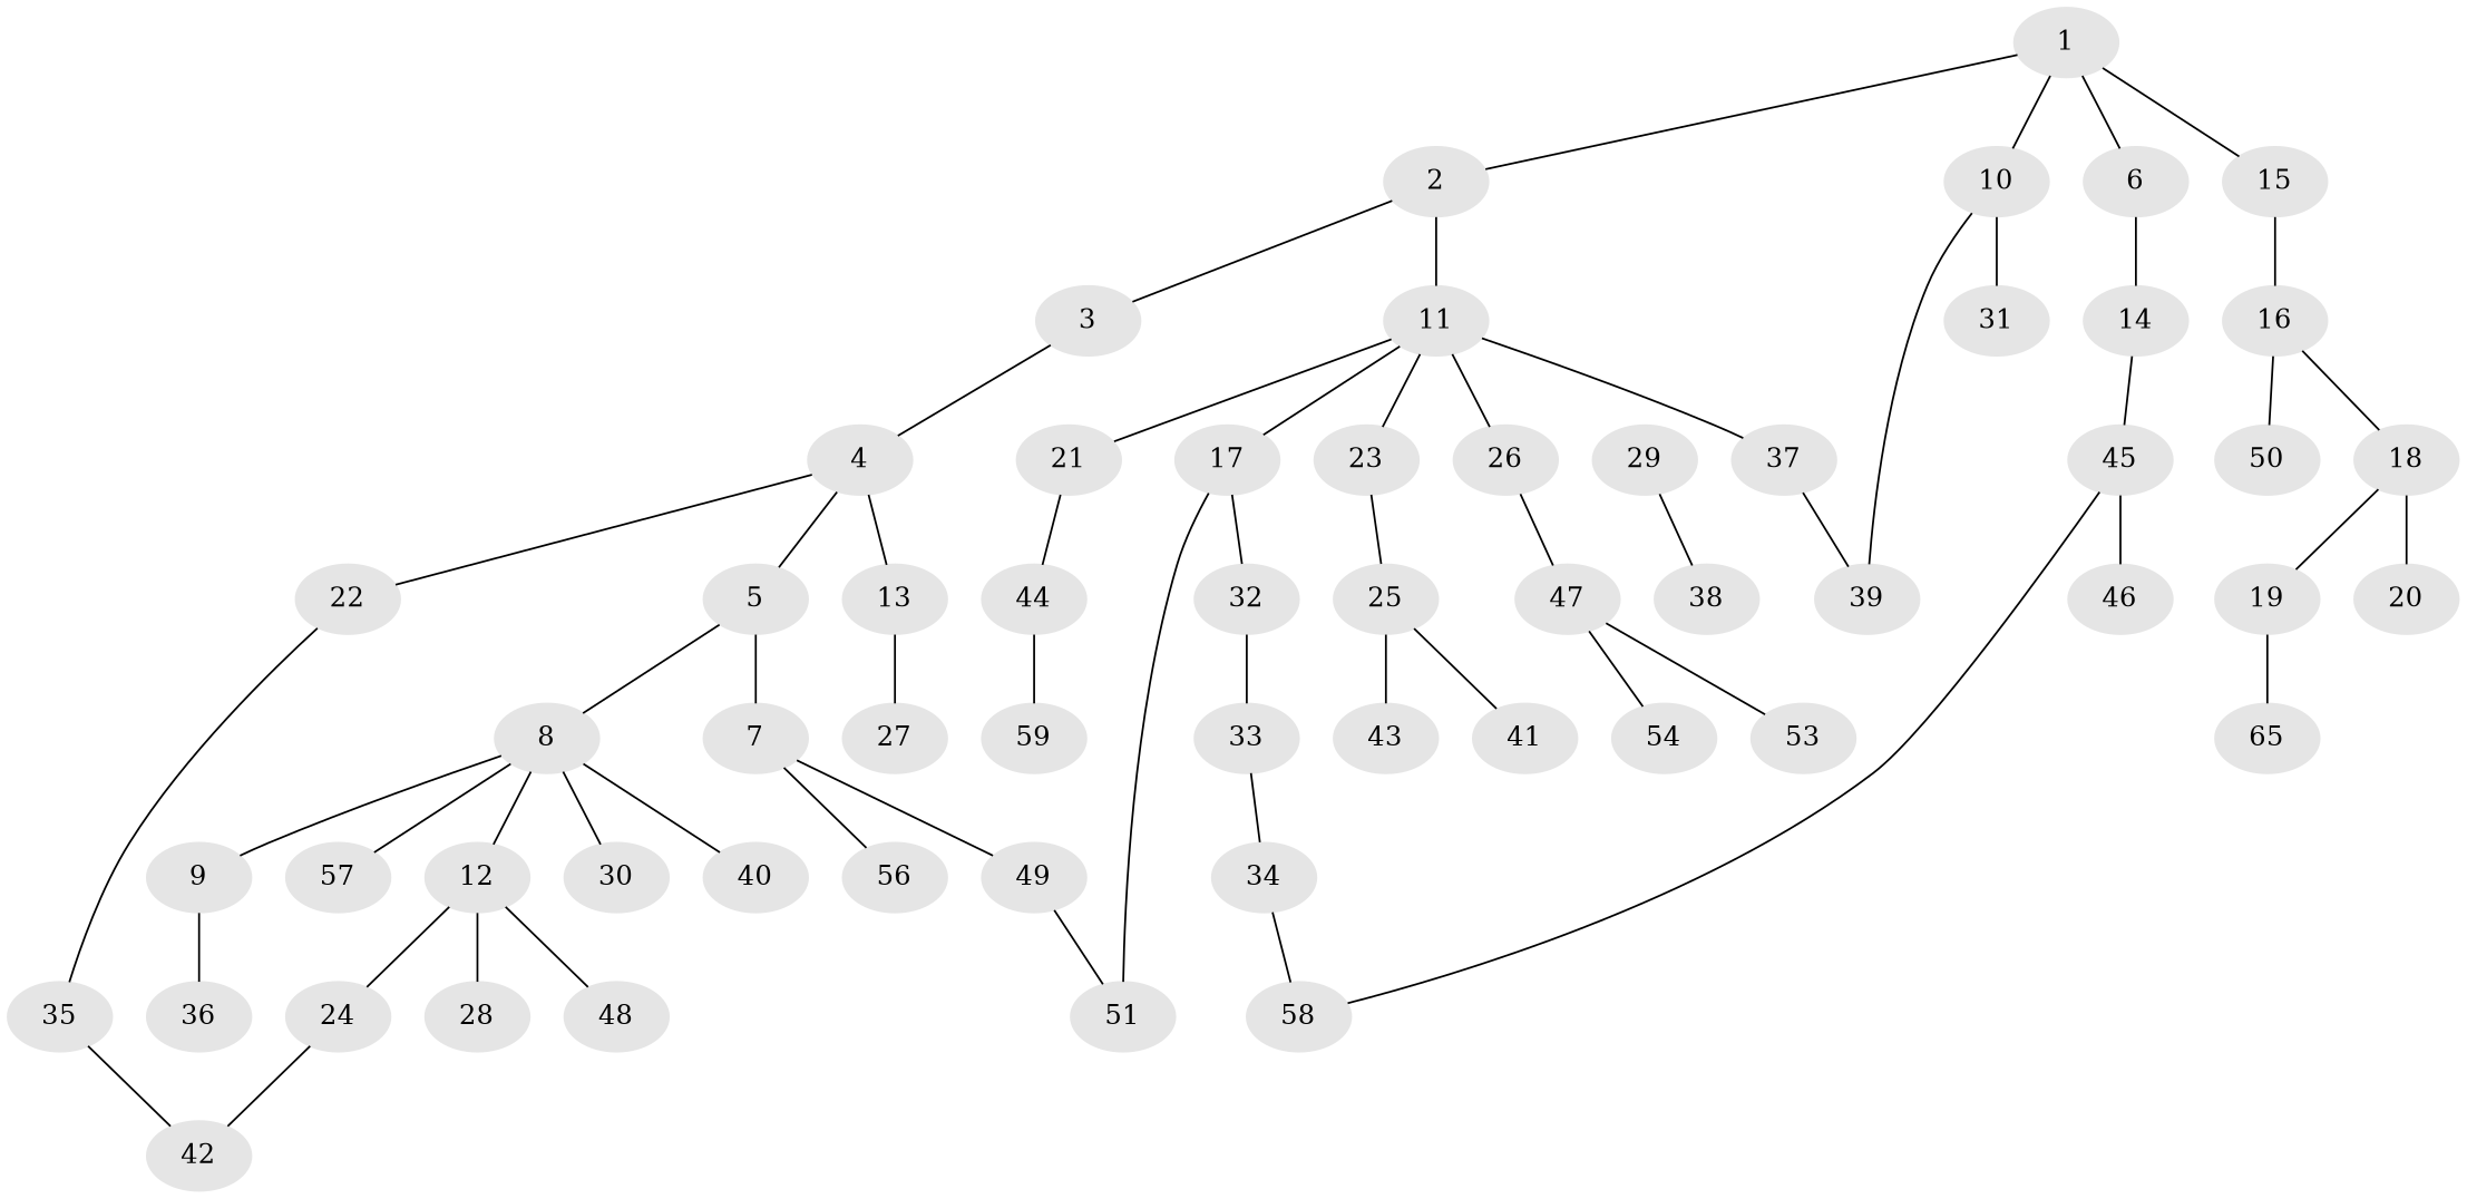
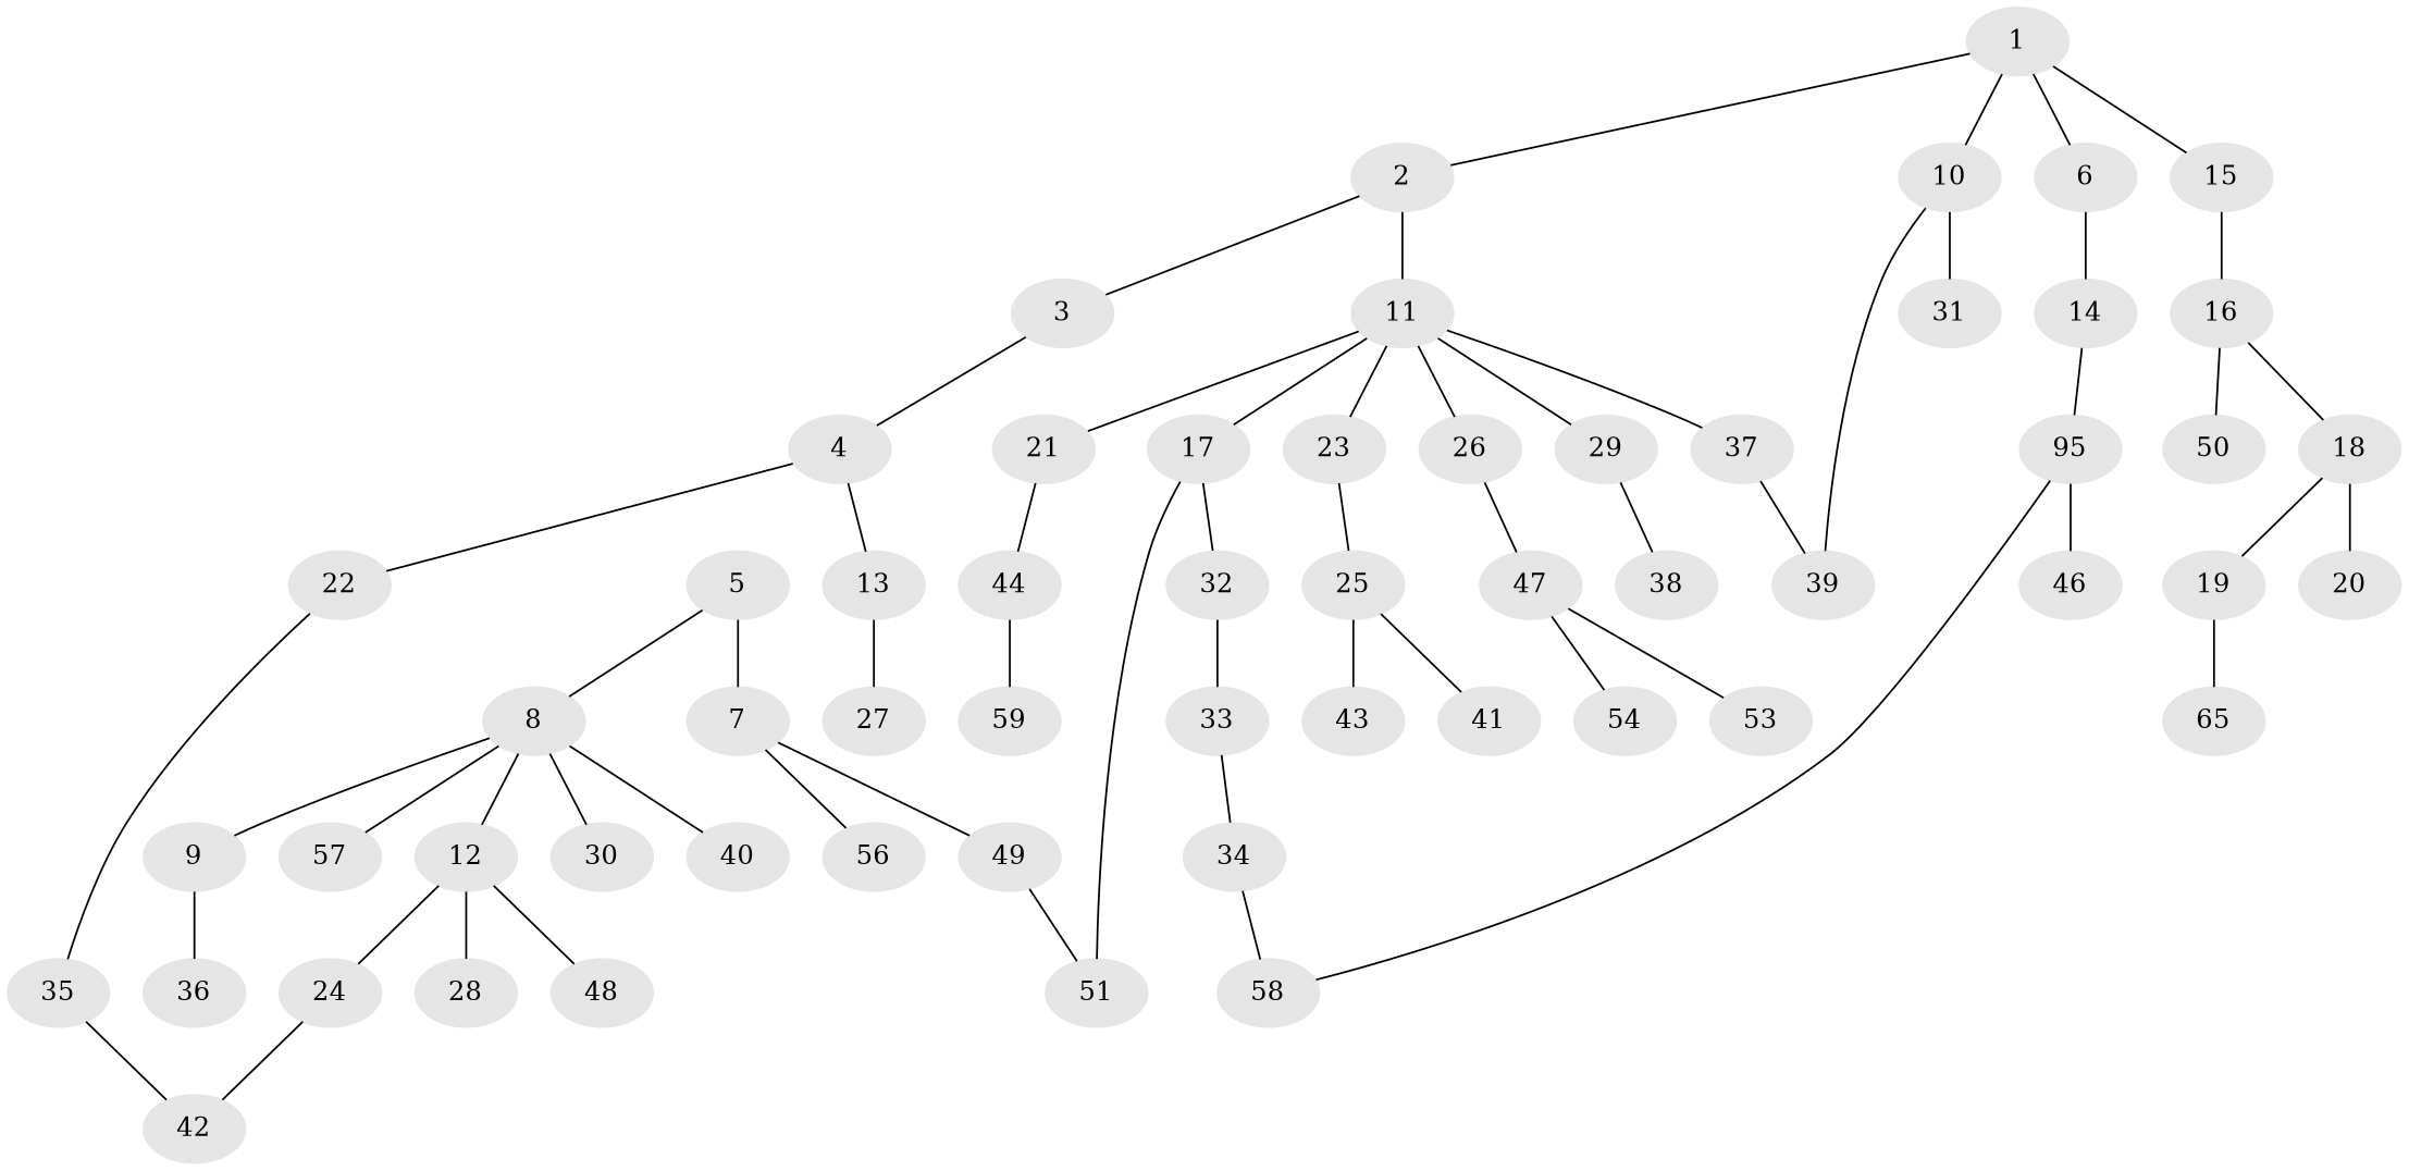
  graph {
    node [color=gray90 style=filled]
    1
    2
    6
    10
    15
    3
    11
    14
    31
    39
    16
    4
    17
    21
    23
    26
    29
    37
    5
    13
    22
    7
    8
    27
    35
    49
    56
    9
    12
    30
    40
    57
-   45
+   45 [label=95]
    51
    36
    24
    28
    48
    32
    44
    25
    47
    38
    42
    58
    46
    18
    50
    19
    20
    33
    n52 [label=65]
    59
    41
    43
    53
    54
    34
    1 -- 2
    1 -- 6
    1 -- 10
    1 -- 15
    2 -- 3
    2 -- 11
    6 -- 14
    10 -- 31
    10 -- 39
    15 -- 16
    3 -- 4
    11 -- 17
    11 -- 21
    11 -- 23
    11 -- 26
+   11 -- 29
    11 -- 37
    14 -- 45
    16 -- 18
    16 -- 50
-   4 -- 5
    4 -- 13
    4 -- 22
    17 -- 51
    17 -- 32
    21 -- 44
    23 -- 25
    26 -- 47
    29 -- 38
    37 -- 39
    5 -- 7
    5 -- 8
    13 -- 27
    22 -- 35
    7 -- 49
    7 -- 56
    8 -- 9
    8 -- 12
    8 -- 30
    8 -- 40
    8 -- 57
    35 -- 42
    49 -- 51
    9 -- 36
    12 -- 24
    12 -- 28
    12 -- 48
    45 -- 58
    45 -- 46
    24 -- 42
    32 -- 33
    44 -- 59
    25 -- 41
    25 -- 43
    47 -- 53
    47 -- 54
    18 -- 19
    18 -- 20
    19 -- n52
    33 -- 34
    34 -- 58
  }
